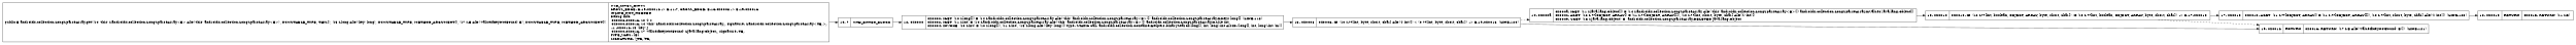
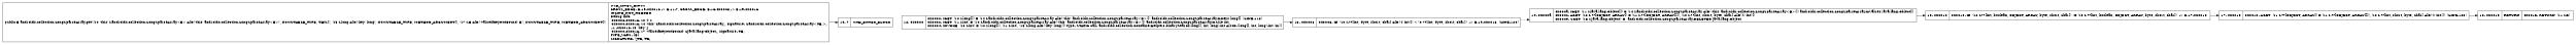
  digraph {
    rankdir=LR
    node [shape=record]
    n1 [label="{10\:\ ?|MTH_ENTER_BLOCK\l}"]
    n2 [label="{12\:\ 0x0000|0x0000: IGET  (r0 I:long[]) = (r4 I:androidx.collection.LongSparseArray A[D('this' androidx.collection.LongSparseArray\<E\>)]) androidx.collection.LongSparseArray.mKeys long[]  (LINE:118)\l0x0002: IGET  (r1 I:int) = (r4 I:androidx.collection.LongSparseArray A[D('this' androidx.collection.LongSparseArray\<E\>)]) androidx.collection.LongSparseArray.mSize int \l0x0004: INVOKE  (r0 I:int) = (r0 I:long[]), (r1 I:int), (r5 I:long A[D('key' long)]) type: STATIC call: androidx.collection.ContainerHelpers.binarySearch(long[], int, long):int A[MD:(long[], int, long):int (m)]\l}"]
    n3 [label="{13\:\ 0x0008|0x0008: IF  (r0 I:??[int, byte, short, char] A[D('i' int)]) \< (0 ??[int, byte, short, char])  \-\> B:19:0x0016  (LINE:120)\l}"]
    n4 [label="{14\:\ 0x000a|0x000a: IGET  (r1 I:java.lang.Object[]) = (r4 I:androidx.collection.LongSparseArray A[D('this' androidx.collection.LongSparseArray\<E\>)]) androidx.collection.LongSparseArray.mValues java.lang.Object[] \l0x000c: AGET  (r2 I:??[OBJECT, ARRAY]) = (r1 I:??[OBJECT, ARRAY][]), (r0 I:??[int, short, byte, char] A[D('i' int)]) \l0x000e: SGET  (r3 I:java.lang.Object) =  androidx.collection.LongSparseArray.DELETED java.lang.Object \l}"]
-   n5 [label="{19\:\ 0x0016|RETURN\l|0x0016: RETURN  (r7 I:E A[D('valueIfKeyNotFound' E)])  (LINE:121)\l}"]
    n6 [label="{15\:\ 0x0010|0x0010: IF  (r2 I:??[int, boolean, OBJECT, ARRAY, byte, short, char]) != (r3 I:??[int, boolean, OBJECT, ARRAY, byte, short, char])  \-\> B:17:0x0013 \l}"]
    n7 [label="{17\:\ 0x0013|0x0013: AGET  (r1 I:??[OBJECT, ARRAY]) = (r1 I:??[OBJECT, ARRAY][]), (r0 I:??[int, short, byte, char] A[D('i' int)])  (LINE:123)\l}"]
    n8 [label="{18\:\ 0x0015|RETURN\l|0x0015: RETURN  (r1 I:E) \l}"]
    n9 [label="{public E androidx.collection.LongSparseArray.get((r4 'this' I:androidx.collection.LongSparseArray\<E\> A[D('this' androidx.collection.LongSparseArray\<E\>), IMMUTABLE_TYPE, THIS]), (r5 I:long A[D('key' long), IMMUTABLE_TYPE, METHOD_ARGUMENT]), (r7 I:E A[D('valueIfKeyNotFound' E), IMMUTABLE_TYPE, METHOD_ARGUMENT]))  | USE_LINES_HINTS\lCROSS_EDGE: B:19:0x0016 \-\> B:11:?, CROSS_EDGE: B:13:0x0008 \-\> B:19:0x0016\lINLINE_NOT_NEEDED\lDebug Info:\l  0x0008\-0x0016: r0 'i' I\l  0x0000\-0x0016: r4 'this' Landroidx\/collection\/LongSparseArray;, signature: Landroidx\/collection\/LongSparseArray\<TE;\>;\l  \-1 \-0x0016: r5 'key' J\l  0x0000\-0x0016: r7 'valueIfKeyNotFound' Ljava\/lang\/Object;, signature: TE;\lTYPE_VARS: [E]\lSIGNATURE: (JTE;)TE;\l}"]
-   n1 -> n2
    n2 -> n3
    n3 -> n4 [style=dashed]
-   n3 -> n5
    n4 -> n6
-   n6 -> n5 [style=dashed]
    n6 -> n7
    n7 -> n8
    n9 -> n1
  }
